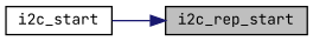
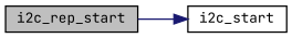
  digraph {
    rankdir=LR
    fontname="JetBrains Mono"
    node [color=black fontname="JetBrains Mono" fontsize=10 shape=record style=filled]
    n1 [fillcolor=grey75 fontcolor=black height=0.2 label=i2c_rep_start width=0.4]
    n2 [fillcolor=white height=0.2 label=i2c_start width=0.4]
-   n2 -> n1 [color=midnightblue fontname="JetBrains Mono" fontsize=10 labelfontname=Helvetica labelfontsize=10 style=solid]
+   n1 -> n2 [color=midnightblue fontname="JetBrains Mono" fontsize=10 labelfontname=Helvetica labelfontsize=10 style=solid]
  }
